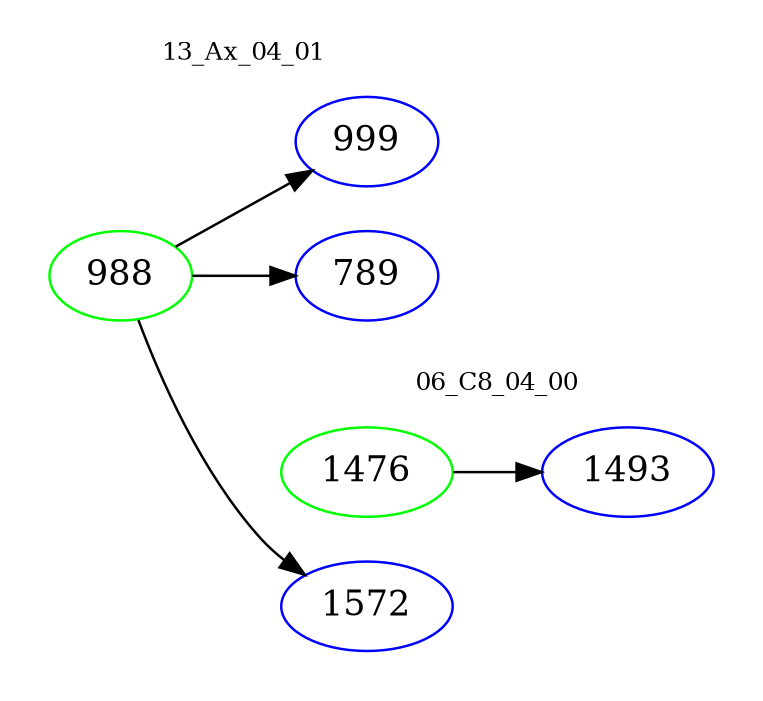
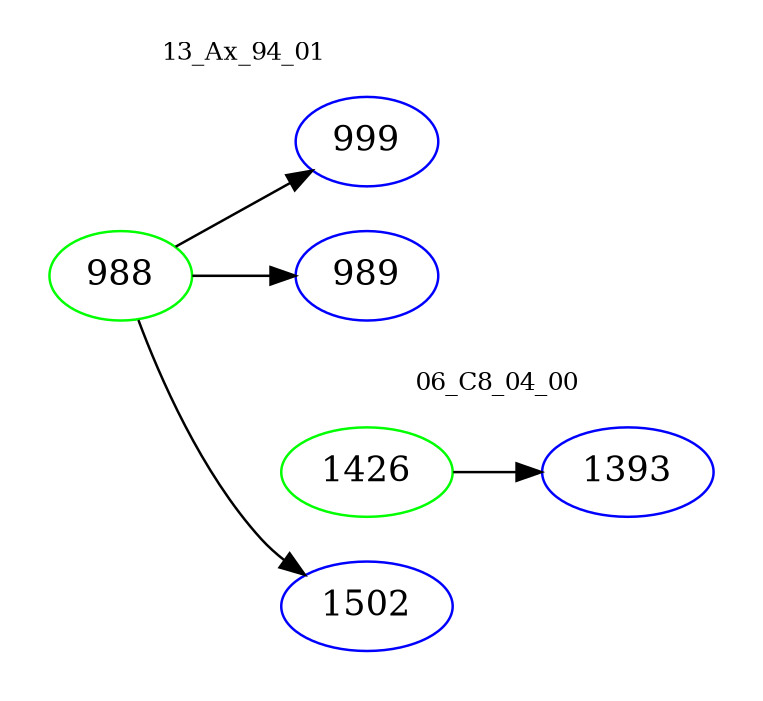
  digraph {
    rankdir=LR
    node [color=blue]
    edge [color=black]
    n1 [color=green label=988]
-   n2 [label=789]
+   n2 [label=989]
    n3 [label=999]
-   n4 [color=green label=1476]
-   n5 [label=1493]
-   n6 [label=1572]
+   n4 [color=green label=1426]
+   n5 [label=1393]
+   n6 [label=1502]
    subgraph cluster_1 {
      color=white
      fontsize=10
-     label="13_Ax_04_01"
+     label="13_Ax_94_01"
      n1
      n2
      n3
    }
    subgraph cluster_2 {
      color=white
      fontsize=10
      label="06_C8_04_00"
      n4
      n5
      n6
    }
    n1 -> n2
    n1 -> n3
    n1 -> n6
    n4 -> n5
  }
